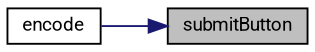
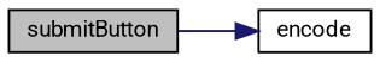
  digraph {
    rankdir=LR
    fontname=Roboto
    node [color=black fontname=Roboto fontsize=10 shape=record style=filled]
    n1 [fillcolor=grey75 fontcolor=black height=0.2 label=submitButton width=0.4]
    n2 [fillcolor=white height=0.2 label=encode width=0.4]
-   n2 -> n1 [color=midnightblue fontname=Roboto fontsize=10 labelfontname=Helvetica labelfontsize=10 style=solid]
+   n1 -> n2 [color=midnightblue fontname=Roboto fontsize=10 labelfontname=Helvetica labelfontsize=10 style=solid]
  }
